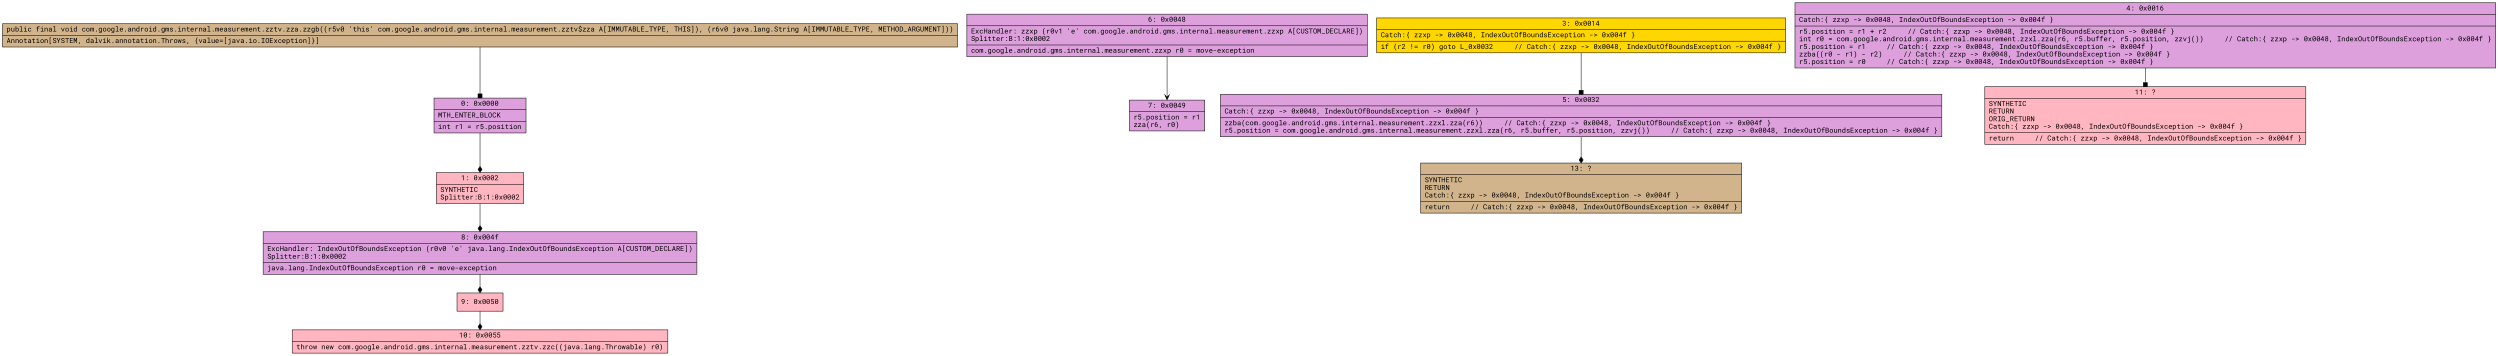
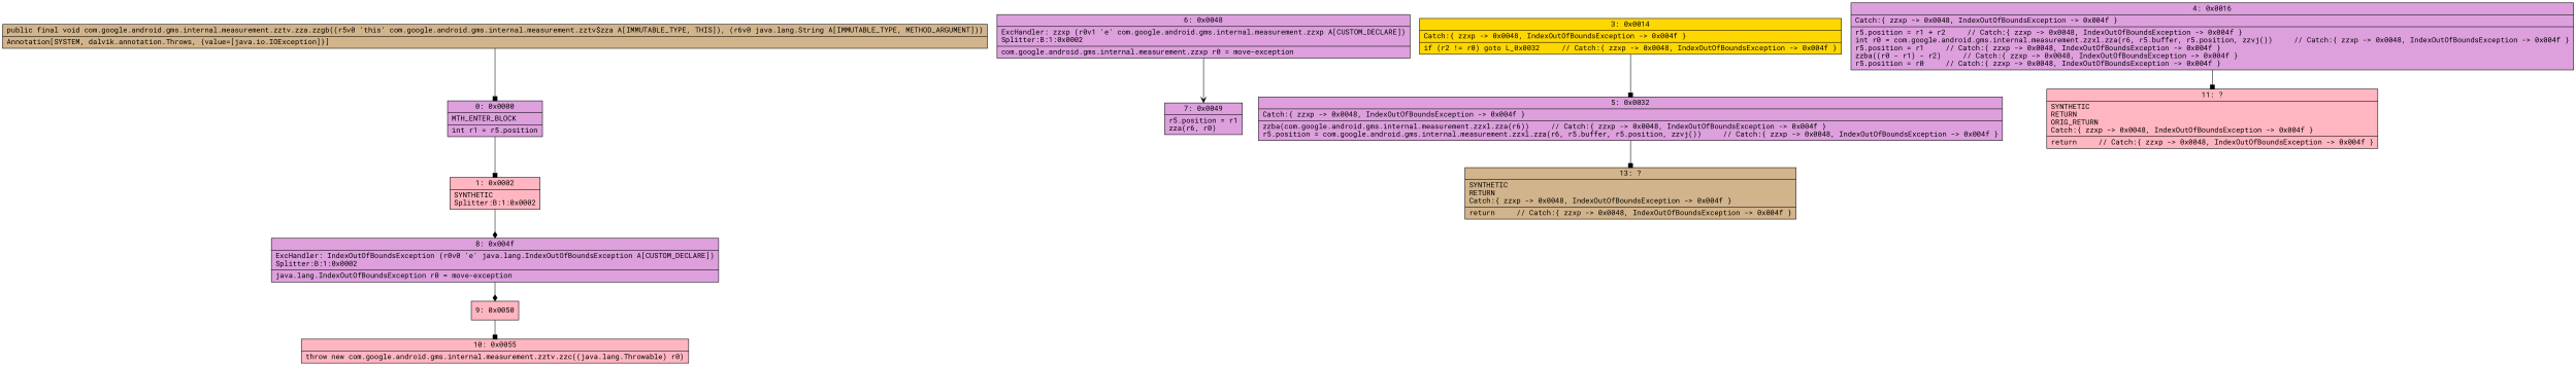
  digraph {
    fontname="Roboto Mono"
    node [fillcolor=plum fontname="Roboto Mono" shape=record style=filled]
    edge [arrowhead=box fontname="Roboto Mono"]
    n1 [label="{0\:\ 0x0000|MTH_ENTER_BLOCK\l|int r1 = r5.position\l}"]
    n2 [fillcolor=lightpink label="{1\:\ 0x0002|SYNTHETIC\lSplitter:B:1:0x0002\l}"]
    n3 [label="{8\:\ 0x004f|ExcHandler: IndexOutOfBoundsException (r0v0 'e' java.lang.IndexOutOfBoundsException A[CUSTOM_DECLARE])\lSplitter:B:1:0x0002\l|java.lang.IndexOutOfBoundsException r0 = move\-exception\l}"]
    n4 [label="{6\:\ 0x0048|ExcHandler: zzxp (r0v1 'e' com.google.android.gms.internal.measurement.zzxp A[CUSTOM_DECLARE])\lSplitter:B:1:0x0002\l|com.google.android.gms.internal.measurement.zzxp r0 = move\-exception\l}"]
    n5 [label="{7\:\ 0x0049|r5.position = r1\lzza(r6, r0)\l}"]
    n6 [fillcolor=lightpink label="{9\:\ 0x0050}"]
    n7 [fillcolor=gold label="{3\:\ 0x0014|Catch:\{ zzxp \-\> 0x0048, IndexOutOfBoundsException \-\> 0x004f \}\l|if (r2 != r0) goto L_0x0032     \/\/ Catch:\{ zzxp \-\> 0x0048, IndexOutOfBoundsException \-\> 0x004f \}\l}"]
    n8 [label="{5\:\ 0x0032|Catch:\{ zzxp \-\> 0x0048, IndexOutOfBoundsException \-\> 0x004f \}\l|zzba(com.google.android.gms.internal.measurement.zzxl.zza(r6))     \/\/ Catch:\{ zzxp \-\> 0x0048, IndexOutOfBoundsException \-\> 0x004f \}\lr5.position = com.google.android.gms.internal.measurement.zzxl.zza(r6, r5.buffer, r5.position, zzvj())     \/\/ Catch:\{ zzxp \-\> 0x0048, IndexOutOfBoundsException \-\> 0x004f \}\l}"]
    n9 [label="{4\:\ 0x0016|Catch:\{ zzxp \-\> 0x0048, IndexOutOfBoundsException \-\> 0x004f \}\l|r5.position = r1 + r2     \/\/ Catch:\{ zzxp \-\> 0x0048, IndexOutOfBoundsException \-\> 0x004f \}\lint r0 = com.google.android.gms.internal.measurement.zzxl.zza(r6, r5.buffer, r5.position, zzvj())     \/\/ Catch:\{ zzxp \-\> 0x0048, IndexOutOfBoundsException \-\> 0x004f \}\lr5.position = r1     \/\/ Catch:\{ zzxp \-\> 0x0048, IndexOutOfBoundsException \-\> 0x004f \}\lzzba((r0 \- r1) \- r2)     \/\/ Catch:\{ zzxp \-\> 0x0048, IndexOutOfBoundsException \-\> 0x004f \}\lr5.position = r0     \/\/ Catch:\{ zzxp \-\> 0x0048, IndexOutOfBoundsException \-\> 0x004f \}\l}"]
    n10 [fillcolor=lightpink label="{11\:\ ?|SYNTHETIC\lRETURN\lORIG_RETURN\lCatch:\{ zzxp \-\> 0x0048, IndexOutOfBoundsException \-\> 0x004f \}\l|return     \/\/ Catch:\{ zzxp \-\> 0x0048, IndexOutOfBoundsException \-\> 0x004f \}\l}"]
    n11 [fillcolor=tan label="{13\:\ ?|SYNTHETIC\lRETURN\lCatch:\{ zzxp \-\> 0x0048, IndexOutOfBoundsException \-\> 0x004f \}\l|return     \/\/ Catch:\{ zzxp \-\> 0x0048, IndexOutOfBoundsException \-\> 0x004f \}\l}"]
    n12 [fillcolor=lightpink label="{10\:\ 0x0055|throw new com.google.android.gms.internal.measurement.zztv.zzc((java.lang.Throwable) r0)\l}"]
    n13 [fillcolor=tan label="{public final void com.google.android.gms.internal.measurement.zztv.zza.zzgb((r5v0 'this' com.google.android.gms.internal.measurement.zztv$zza A[IMMUTABLE_TYPE, THIS]), (r6v0 java.lang.String A[IMMUTABLE_TYPE, METHOD_ARGUMENT]))  | Annotation[SYSTEM, dalvik.annotation.Throws, \{value=[java.io.IOException]\}]\l}"]
-   n1 -> n2 [arrowhead=diamond]
+   n1 -> n2
    n2 -> n3 [arrowhead=diamond]
    n3 -> n6 [arrowhead=diamond]
    n4 -> n5 [arrowhead=vee]
-   n6 -> n12 [arrowhead=diamond]
+   n6 -> n12
    n7 -> n8
-   n8 -> n11 [arrowhead=diamond]
+   n8 -> n11
    n9 -> n10
    n13 -> n1
  }
